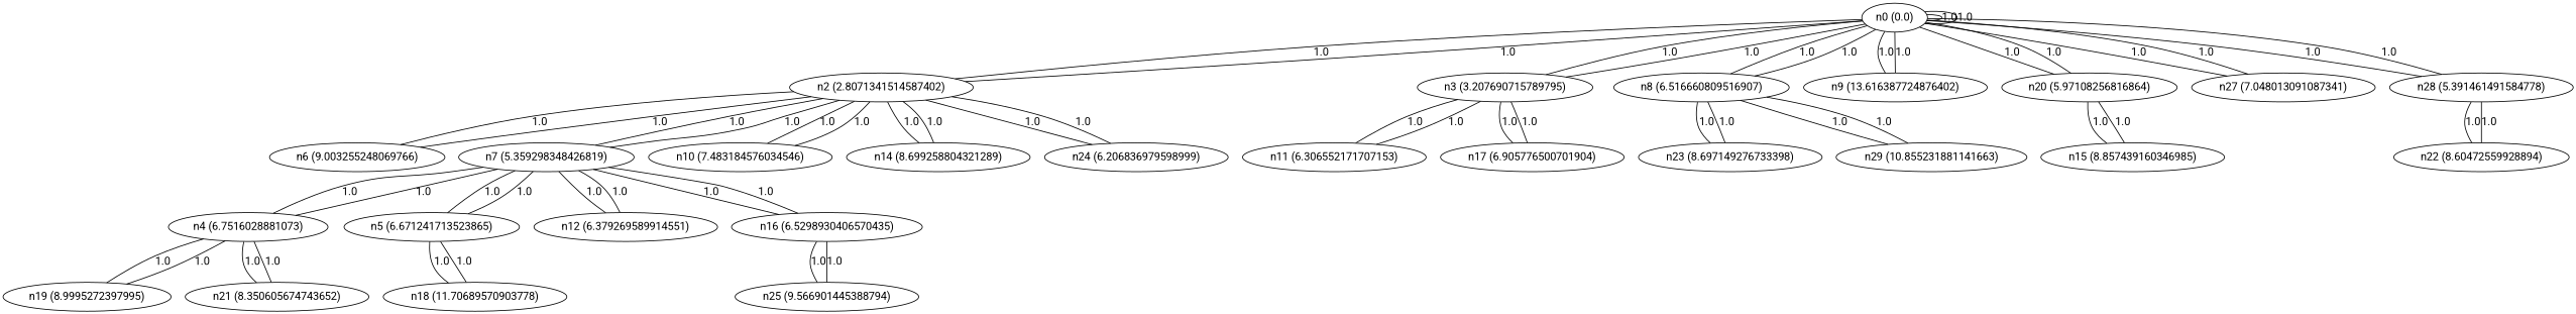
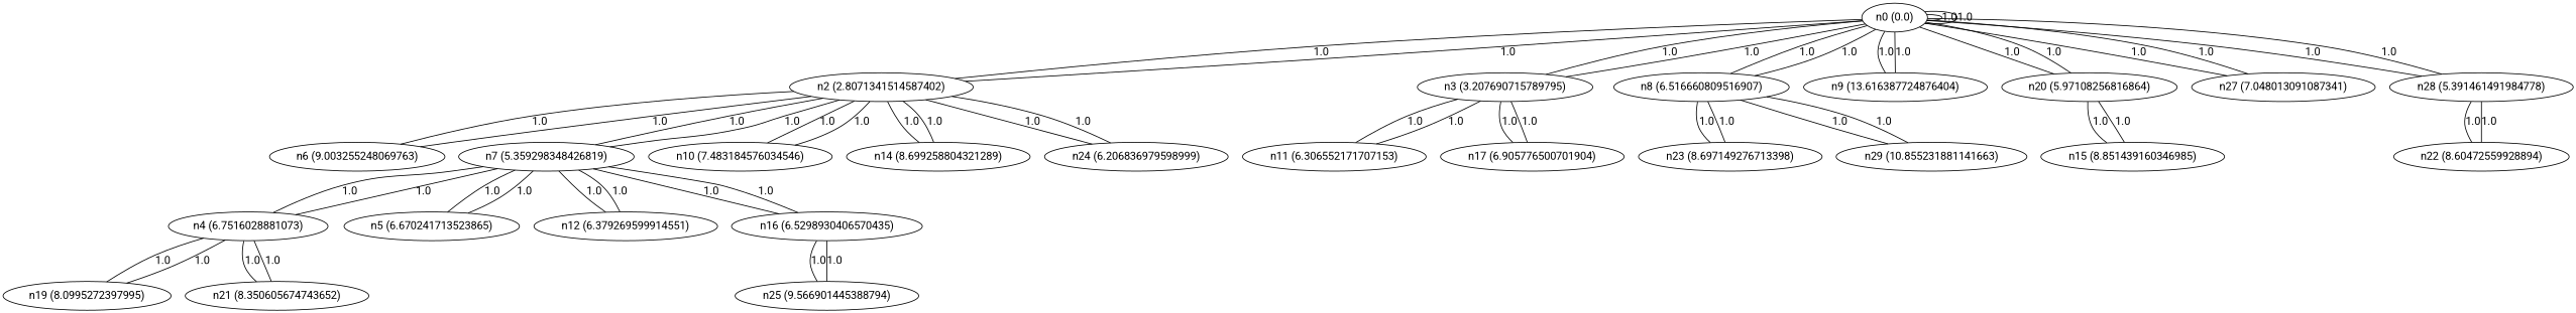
  graph {
    fontname=Roboto
    node [fontname=Roboto]
    edge [fontname=Roboto weight=1.0]
    n1 [label="n0 (0.0)"]
    n2 [label="n2 (2.8071341514587402)"]
    n3 [label="n3 (3.207690715789795)"]
    n4 [label="n8 (6.516660809516907)"]
-   n5 [label="n9 (13.616387724876402)"]
+   n5 [label="n9 (13.616387724876404)"]
    n6 [label="n20 (5.97108256816864)"]
    n7 [label="n27 (7.048013091087341)"]
-   n8 [label="n28 (5.391461491584778)"]
-   n9 [label="n6 (9.003255248069766)"]
+   n8 [label="n28 (5.391461491984778)"]
+   n9 [label="n6 (9.003255248069763)"]
    n10 [label="n7 (5.359298348426819)"]
    n11 [label="n10 (7.483184576034546)"]
    n12 [label="n14 (8.699258804321289)"]
    n13 [label="n24 (6.206836979598999)"]
    n14 [label="n11 (6.306552171707153)"]
    n15 [label="n17 (6.905776500701904)"]
-   n16 [label="n23 (8.697149276733398)"]
+   n16 [label="n23 (8.697149276713398)"]
    n17 [label="n29 (10.855231881141663)"]
-   n18 [label="n15 (8.857439160346985)"]
+   n18 [label="n15 (8.851439160346985)"]
    n19 [label="n22 (8.60472559928894)"]
    n20 [label="n4 (6.7516028881073)"]
-   n21 [label="n19 (8.9995272397995)"]
+   n21 [label="n19 (8.0995272397995)"]
    n22 [label="n21 (8.350605674743652)"]
-   n23 [label="n5 (6.671241713523865)"]
-   n24 [label="n12 (6.379269589914551)"]
+   n23 [label="n5 (6.670241713523865)"]
+   n24 [label="n12 (6.379269599914551)"]
    n25 [label="n16 (6.5298930406570435)"]
-   n26 [label="n18 (11.70689570903778)"]
    n27 [label="n25 (9.566901445388794)"]
    n1 -- n1 [label=1.0]
    n1 -- n1 [label=1.0]
    n1 -- n2 [label=1.0]
    n1 -- n3 [label=1.0]
    n1 -- n4 [label=1.0]
    n1 -- n5 [label=1.0]
    n1 -- n6 [label=1.0]
    n1 -- n7 [label=1.0]
    n1 -- n8 [label=1.0]
    n2 -- n1 [label=1.0]
    n2 -- n9 [label=1.0]
    n2 -- n10 [label=1.0]
    n2 -- n11 [label=1.0]
    n2 -- n12 [label=1.0]
    n2 -- n13 [label=1.0]
    n3 -- n1 [label=1.0]
    n3 -- n14 [label=1.0]
    n3 -- n15 [label=1.0]
    n4 -- n1 [label=1.0]
    n4 -- n16 [label=1.0]
    n4 -- n17 [label=1.0]
    n5 -- n1 [label=1.0]
    n6 -- n1 [label=1.0]
    n6 -- n18 [label=1.0]
    n7 -- n1 [label=1.0]
    n8 -- n1 [label=1.0]
    n8 -- n19 [label=1.0]
    n9 -- n2 [label=1.0]
    n10 -- n2 [label=1.0]
    n10 -- n20 [label=1.0]
    n10 -- n23 [label=1.0]
    n10 -- n24 [label=1.0]
    n10 -- n25 [label=1.0]
    n11 -- n2 [label=1.0]
    n12 -- n2 [label=1.0]
    n13 -- n2 [label=1.0]
    n14 -- n3 [label=1.0]
    n15 -- n3 [label=1.0]
    n16 -- n4 [label=1.0]
    n17 -- n4 [label=1.0]
    n18 -- n6 [label=1.0]
    n19 -- n8 [label=1.0]
    n20 -- n10 [label=1.0]
    n20 -- n21 [label=1.0]
    n20 -- n22 [label=1.0]
    n21 -- n20 [label=1.0]
    n22 -- n20 [label=1.0]
    n23 -- n10 [label=1.0]
-   n23 -- n26 [label=1.0]
    n24 -- n10 [label=1.0]
    n25 -- n10 [label=1.0]
    n25 -- n27 [label=1.0]
-   n26 -- n23 [label=1.0]
    n27 -- n25 [label=1.0]
  }
